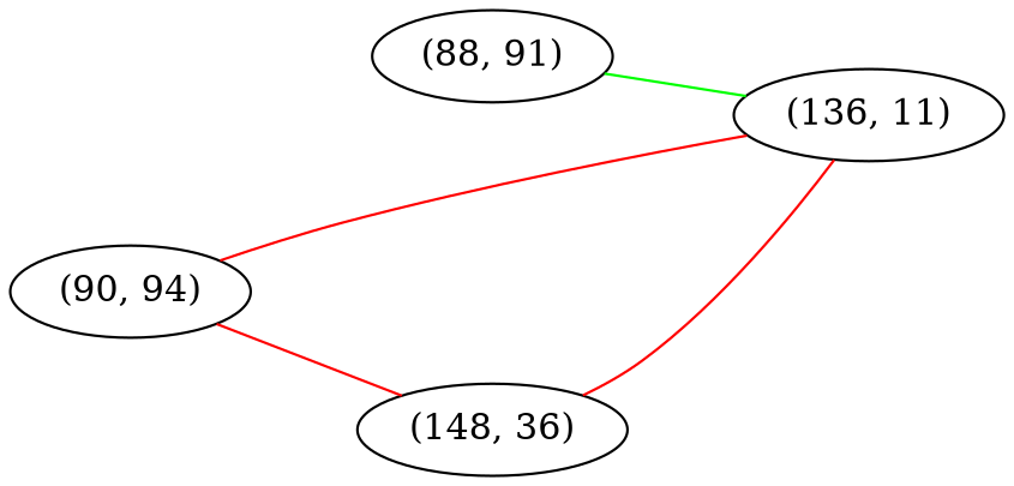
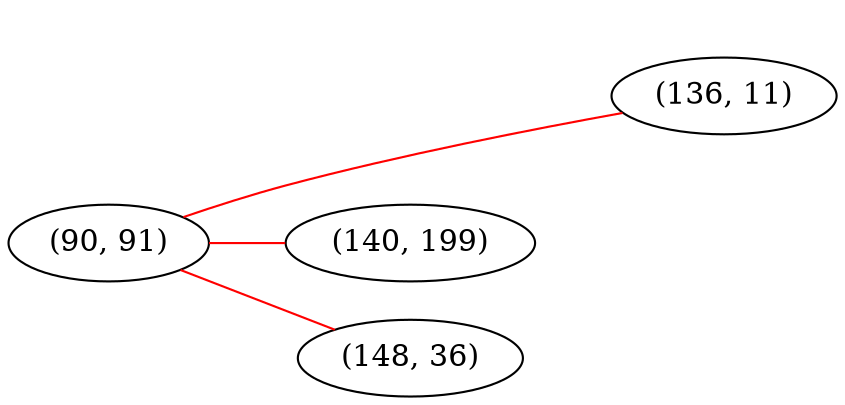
  graph {
    rankdir=LR
    edge [color=red weight=1]
-   "(88, 91)"
    "(136, 11)"
-   "(90, 91)" [label="(90, 94)"]
+   "(90, 91)"
+   "(140, 199)"
    "(148, 36)"
-   "(88, 91)" -- "(136, 11)" [color=green weight=2]
    "(90, 91)" -- "(136, 11)"
+   "(90, 91)" -- "(140, 199)"
    "(90, 91)" -- "(148, 36)"
-   "(148, 36)" -- "(136, 11)"
  }
